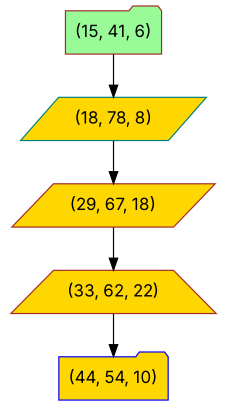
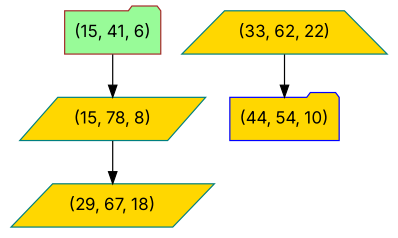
  digraph {
    fontname=Inter
    node [color=brown fillcolor=gold fontname=Inter shape=folder style=filled]
    edge [fontname=Inter]
    n1 [fillcolor=palegreen label="(15, 41, 6)"]
-   "(18, 78, 8)" [color=teal shape=parallelogram]
-   "(29, 67, 18)" [shape=parallelogram]
-   "(33, 62, 22)" [shape=trapezium]
+   "(18, 78, 8)" [color=teal shape=parallelogram label="(15, 78, 8)"]
+   "(29, 67, 18)" [color=teal shape=parallelogram]
+   "(33, 62, 22)" [color=teal shape=trapezium]
    n5 [color=blue label="(44, 54, 10)"]
    n1 -> "(18, 78, 8)"
    "(18, 78, 8)" -> "(29, 67, 18)"
-   "(29, 67, 18)" -> "(33, 62, 22)"
    "(33, 62, 22)" -> n5
  }
